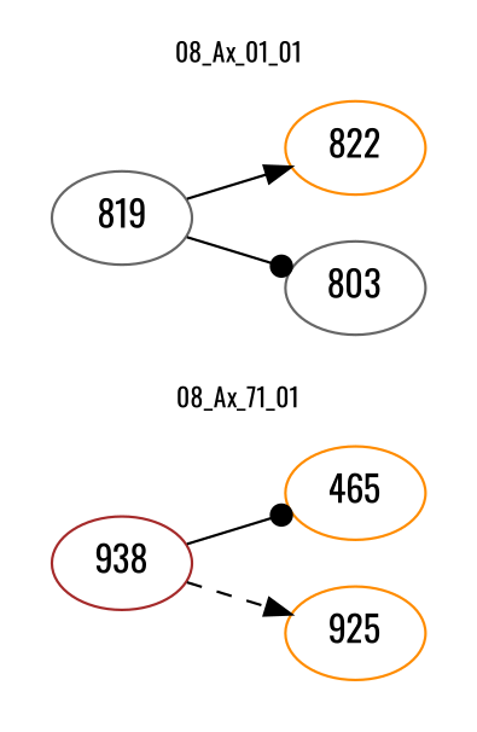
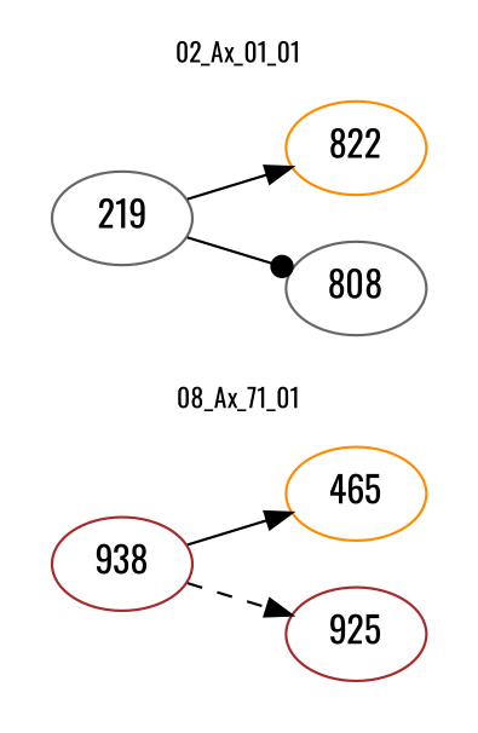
  digraph {
    fontname=Oswald
    rankdir=LR
    node [color=brown fontname=Oswald]
    edge [arrowhead=normal color=black fontname=Oswald style=solid]
    n1 [label=938]
-   n2 [color=darkorange label=925]
+   n2 [label=925]
    n3 [color=darkorange label=465]
-   n4 [color=gray40 label=819]
-   n5 [color=gray40 label=803]
+   n4 [color=gray40 label=219]
+   n5 [color=gray40 label=808]
    n6 [color=darkorange label=822]
    subgraph cluster_1 {
      color=white
      fontsize=10
      label="08_Ax_71_01"
      n1
      n2
      n3
    }
    subgraph cluster_2 {
      color=white
      fontsize=10
-     label="08_Ax_01_01"
+     label="02_Ax_01_01"
      n4
      n5
      n6
    }
    n1 -> n2 [style=dashed]
-   n1 -> n3 [arrowhead=dot]
+   n1 -> n3
    n4 -> n5 [arrowhead=dot]
    n4 -> n6
  }
